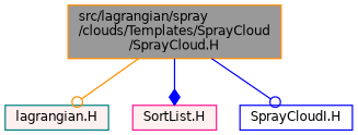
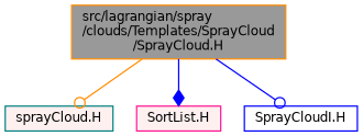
  digraph {
    node [fillcolor="#FFF0F0" fontname=Helvetica fontsize=10 shape=box style=filled]
    edge [color=blue fontname=Helvetica fontsize=10 labelfontname=Helvetica labelfontsize=10 style=solid arrowhead=odot]
    n1 [color=darkorange fillcolor=grey60 fontcolor=black height=0.2 label="src/lagrangian/spray\l/clouds/Templates/SprayCloud\l/SprayCloud.H" width=0.4]
-   n2 [color=teal height=0.2 label="lagrangian.H" width=0.4]
+   n2 [color=teal height=0.2 label="sprayCloud.H" width=0.4]
    n3 [color=deeppink height=0.2 label="SortList.H" width=0.4]
    n4 [color=blue fillcolor=white height=0.2 label="SprayCloudI.H" width=0.4]
    n1 -> n2 [color=darkorange]
    n1 -> n3 [arrowhead=diamond]
    n1 -> n4
  }
